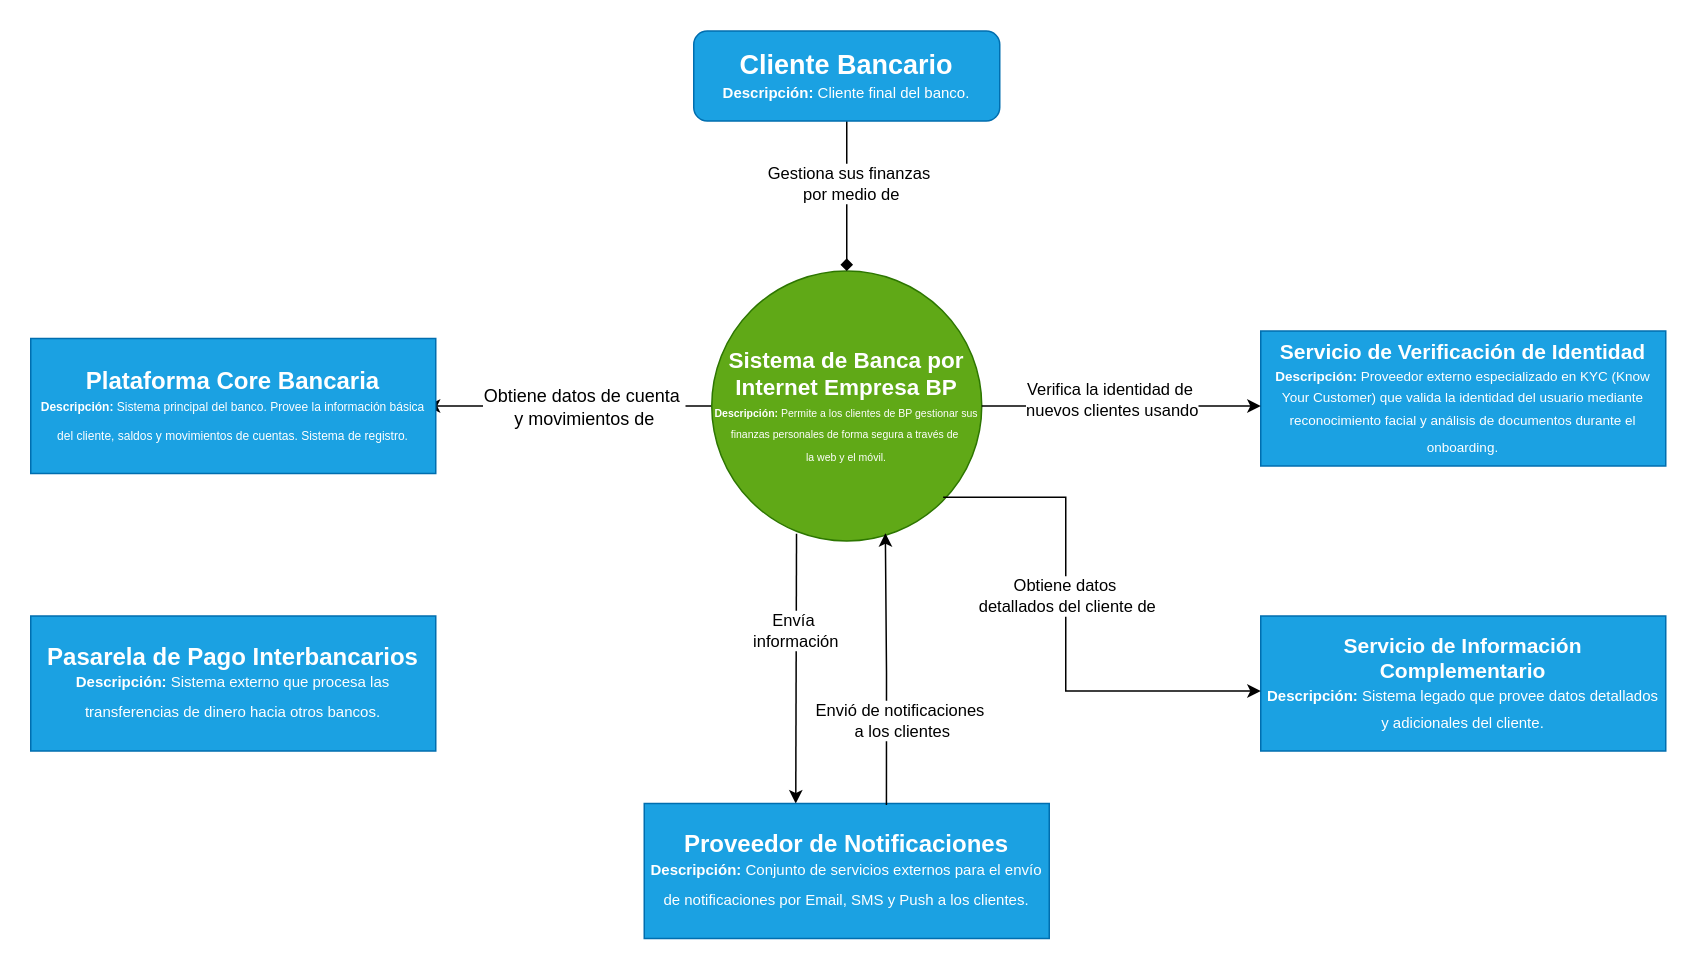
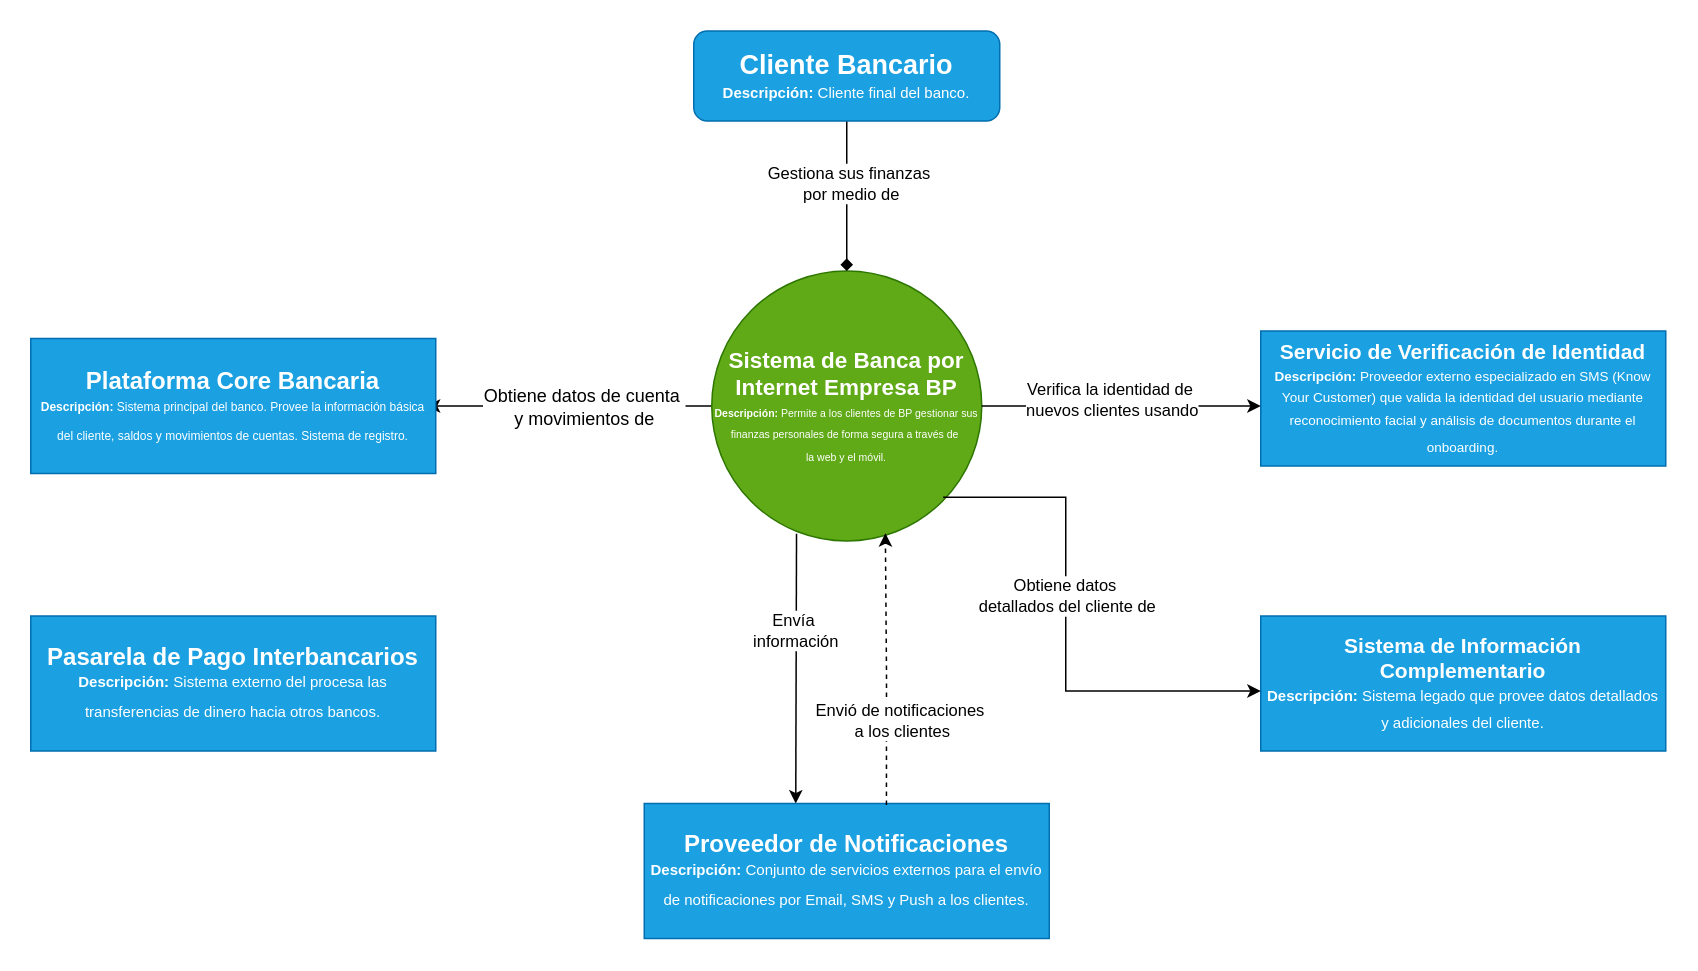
  <mxCell id="0" />
  <mxCell id="1" parent="0" />
  <mxCell id="2" style="edgeStyle=orthogonalEdgeStyle;rounded=0;orthogonalLoop=1;jettySize=auto;html=1;entryX=1;entryY=0.25;entryDx=0;entryDy=0;exitX=0;exitY=0.5;exitDx=0;exitDy=0;" edge="1" parent="1" source="6"><mxGeometry relative="1" as="geometry"><mxPoint x="470" y="270" as="sourcePoint" /><mxPoint x="284" y="270" as="targetPoint" /></mxGeometry></mxCell>
  <mxCell id="3" value="&lt;font style=&quot;font-size: 12px;&quot;&gt;Obtiene datos de cuenta&amp;nbsp;&lt;/font&gt;&lt;div&gt;&lt;font style=&quot;background-color: light-dark(#ffffff, var(--ge-dark-color, #121212)); color: light-dark(rgb(0, 0, 0), rgb(255, 255, 255)); font-size: 12px;&quot;&gt;y&amp;nbsp;&lt;/font&gt;&lt;span style=&quot;color: light-dark(rgb(0, 0, 0), rgb(255, 255, 255)); font-size: 12px; background-color: light-dark(#ffffff, var(--ge-dark-color, #121212));&quot;&gt;movimientos de&lt;/span&gt;&lt;/div&gt;" style="edgeLabel;html=1;align=center;verticalAlign=middle;resizable=0;points=[];" vertex="1" connectable="0" parent="2"><mxGeometry x="-0.14" relative="1" as="geometry"><mxPoint x="-4" as="offset" /></mxGeometry></mxCell>
  <mxCell id="4" style="edgeStyle=orthogonalEdgeStyle;rounded=0;orthogonalLoop=1;jettySize=auto;html=1;entryX=0.5;entryY=0;entryDx=0;entryDy=0;exitX=0.314;exitY=0.973;exitDx=0;exitDy=0;exitPerimeter=0;" edge="1" parent="1" source="6"><mxGeometry relative="1" as="geometry"><mxPoint x="530" y="360" as="sourcePoint" /><mxPoint x="530" y="535" as="targetPoint" /></mxGeometry></mxCell>
  <mxCell id="5" value="Envía&amp;nbsp;&lt;div&gt;información&lt;/div&gt;" style="edgeLabel;html=1;align=center;verticalAlign=middle;resizable=0;points=[];" vertex="1" connectable="0" parent="4"><mxGeometry x="-0.192" y="-4" relative="1" as="geometry"><mxPoint x="3" y="-9" as="offset" /></mxGeometry></mxCell>
  <mxCell id="6" value="&lt;font style=&quot;font-size: 15px;&quot;&gt;&lt;b style=&quot;&quot;&gt;Sistema de Banca por Internet&amp;nbsp;&lt;/b&gt;&lt;/font&gt;&lt;b style=&quot;font-size: 15px; background-color: transparent; color: light-dark(rgb(255, 255, 255), rgb(18, 18, 18));&quot;&gt;Empresa BP&lt;/b&gt;&lt;div&gt;&lt;font style=&quot;font-size: 7px;&quot;&gt;&lt;b style=&quot;&quot;&gt;Descripción:&lt;/b&gt; Permite a los clientes de BP gestionar sus finanzas personales de forma segura a través de&amp;nbsp;&lt;/font&gt;&lt;/div&gt;&lt;div&gt;&lt;font style=&quot;font-size: 7px;&quot;&gt;la web y el móvil.&lt;/font&gt;&lt;/div&gt;" style="ellipse;whiteSpace=wrap;html=1;aspect=fixed;fillColor=light-dark(#60A917,#FFD966);fontColor=#ffffff;strokeColor=#2D7600;" vertex="1" parent="1"><mxGeometry x="474" y="180" width="180" height="180" as="geometry" /></mxCell>
  <mxCell id="7" style="edgeStyle=orthogonalEdgeStyle;rounded=0;orthogonalLoop=1;jettySize=auto;html=1;entryX=0.5;entryY=0;entryDx=0;entryDy=0;endArrow=diamond;" edge="1" parent="1" source="9" target="6"><mxGeometry relative="1" as="geometry" /></mxCell>
  <mxCell id="8" value="Gestiona sus finanzas&amp;nbsp;&lt;div&gt;por medio de&lt;/div&gt;" style="edgeLabel;html=1;align=center;verticalAlign=middle;resizable=0;points=[];" vertex="1" connectable="0" parent="7"><mxGeometry x="-0.179" y="2" relative="1" as="geometry"><mxPoint as="offset" /></mxGeometry></mxCell>
  <mxCell id="9" value="&lt;b&gt;&lt;font style=&quot;font-size: 18px;&quot;&gt;Cliente Bancario&lt;/font&gt;&lt;/b&gt;&lt;div&gt;&lt;font style=&quot;font-size: 10px;&quot;&gt;&lt;b style=&quot;&quot;&gt;Descripción:&lt;/b&gt; Cliente final del banco.&lt;/font&gt;&lt;/div&gt;" style="whiteSpace=wrap;html=1;fillColor=light-dark(#1BA1E2,#A9C4EB);fontColor=#ffffff;strokeColor=#006EAF;rounded=1;" vertex="1" parent="1"><mxGeometry x="462" y="20" width="204" height="60" as="geometry" /></mxCell>
  <mxCell id="10" value="&lt;b&gt;&lt;font style=&quot;font-size: 16px;&quot;&gt;Plataforma Core Bancaria&lt;/font&gt;&lt;/b&gt;&lt;div&gt;&lt;font style=&quot;font-size: 8px;&quot;&gt;&lt;b style=&quot;&quot;&gt;Descripción:&lt;/b&gt; Sistema principal del banco. Provee la información básica del cliente, saldos y movimientos de cuentas. Sistema de registro.&lt;/font&gt;&lt;b&gt;&lt;font style=&quot;font-size: 16px;&quot;&gt;&lt;/font&gt;&lt;/b&gt;&lt;/div&gt;" style="rounded=0;whiteSpace=wrap;html=1;fillColor=light-dark(#1BA1E2,#A9C4EB);fontColor=#ffffff;strokeColor=#006EAF;" vertex="1" parent="1"><mxGeometry x="20" y="225" width="270" height="90" as="geometry" /></mxCell>
- <mxCell id="11" value="&lt;b&gt;&lt;font style=&quot;font-size: 14px;&quot;&gt;Servicio de Información Complementario&lt;/font&gt;&lt;/b&gt;&lt;div&gt;&lt;font style=&quot;font-size: 10px;&quot;&gt;&lt;b style=&quot;&quot;&gt;Descripción:&lt;/b&gt; Sistema legado que provee datos detallados y adicionales del cliente.&lt;/font&gt;&lt;b&gt;&lt;font style=&quot;font-size: 16px;&quot;&gt;&lt;/font&gt;&lt;/b&gt;&lt;/div&gt;" style="rounded=0;whiteSpace=wrap;html=1;fillColor=light-dark(#1BA1E2,#A9C4EB);fontColor=#ffffff;strokeColor=#006EAF;" vertex="1" parent="1"><mxGeometry x="840" y="410" width="270" height="90" as="geometry" /></mxCell>
- <mxCell id="12" value="&lt;b&gt;&lt;font style=&quot;font-size: 14px;&quot;&gt;Servicio de Verificación de Identidad&lt;/font&gt;&lt;/b&gt;&lt;div&gt;&lt;font style=&quot;font-size: 9px;&quot;&gt;&lt;b style=&quot;&quot;&gt;Descripción:&lt;/b&gt; Proveedor externo especializado en KYC (Know Your Customer) que valida la identidad del usuario mediante reconocimiento facial y análisis de documentos durante el onboarding.&lt;/font&gt;&lt;b&gt;&lt;font style=&quot;font-size: 16px;&quot;&gt;&lt;/font&gt;&lt;/b&gt;&lt;/div&gt;" style="rounded=0;whiteSpace=wrap;html=1;fillColor=light-dark(#1BA1E2,#A9C4EB);fontColor=#ffffff;strokeColor=#006EAF;" vertex="1" parent="1"><mxGeometry x="840" y="220" width="270" height="90" as="geometry" /></mxCell>
- <mxCell id="13" value="&lt;b&gt;&lt;font style=&quot;font-size: 16px;&quot;&gt;Pasarela de Pago Interbancarios&lt;/font&gt;&lt;/b&gt;&lt;div&gt;&lt;font style=&quot;font-size: 10px;&quot;&gt;&lt;b style=&quot;&quot;&gt;Descripción:&lt;/b&gt; Sistema externo que procesa las transferencias de dinero hacia otros bancos.&lt;/font&gt;&lt;b&gt;&lt;font style=&quot;font-size: 18px;&quot;&gt;&lt;/font&gt;&lt;/b&gt;&lt;/div&gt;" style="rounded=0;whiteSpace=wrap;html=1;fillColor=light-dark(#1BA1E2,#A9C4EB);fontColor=#ffffff;strokeColor=#006EAF;" vertex="1" parent="1"><mxGeometry x="20" y="410" width="270" height="90" as="geometry" /></mxCell>
+ <mxCell id="11" value="&lt;b&gt;&lt;font style=&quot;font-size: 14px;&quot;&gt;Sistema de Información Complementario&lt;/font&gt;&lt;/b&gt;&lt;div&gt;&lt;font style=&quot;font-size: 10px;&quot;&gt;&lt;b style=&quot;&quot;&gt;Descripción:&lt;/b&gt; Sistema legado que provee datos detallados y adicionales del cliente.&lt;/font&gt;&lt;b&gt;&lt;font style=&quot;font-size: 16px;&quot;&gt;&lt;/font&gt;&lt;/b&gt;&lt;/div&gt;" style="rounded=0;whiteSpace=wrap;html=1;fillColor=light-dark(#1BA1E2,#A9C4EB);fontColor=#ffffff;strokeColor=#006EAF;" vertex="1" parent="1"><mxGeometry x="840" y="410" width="270" height="90" as="geometry" /></mxCell>
+ <mxCell id="12" value="&lt;b&gt;&lt;font style=&quot;font-size: 14px;&quot;&gt;Servicio de Verificación de Identidad&lt;/font&gt;&lt;/b&gt;&lt;div&gt;&lt;font style=&quot;font-size: 9px;&quot;&gt;&lt;b style=&quot;&quot;&gt;Descripción:&lt;/b&gt; Proveedor externo especializado en SMS (Know Your Customer) que valida la identidad del usuario mediante reconocimiento facial y análisis de documentos durante el onboarding.&lt;/font&gt;&lt;b&gt;&lt;font style=&quot;font-size: 16px;&quot;&gt;&lt;/font&gt;&lt;/b&gt;&lt;/div&gt;" style="rounded=0;whiteSpace=wrap;html=1;fillColor=light-dark(#1BA1E2,#A9C4EB);fontColor=#ffffff;strokeColor=#006EAF;" vertex="1" parent="1"><mxGeometry x="840" y="220" width="270" height="90" as="geometry" /></mxCell>
+ <mxCell id="13" value="&lt;b&gt;&lt;font style=&quot;font-size: 16px;&quot;&gt;Pasarela de Pago Interbancarios&lt;/font&gt;&lt;/b&gt;&lt;div&gt;&lt;font style=&quot;font-size: 10px;&quot;&gt;&lt;b style=&quot;&quot;&gt;Descripción:&lt;/b&gt; Sistema externo del procesa las transferencias de dinero hacia otros bancos.&lt;/font&gt;&lt;b&gt;&lt;font style=&quot;font-size: 18px;&quot;&gt;&lt;/font&gt;&lt;/b&gt;&lt;/div&gt;" style="rounded=0;whiteSpace=wrap;html=1;fillColor=light-dark(#1BA1E2,#A9C4EB);fontColor=#ffffff;strokeColor=#006EAF;" vertex="1" parent="1"><mxGeometry x="20" y="410" width="270" height="90" as="geometry" /></mxCell>
  <mxCell id="14" value="&lt;b&gt;&lt;font style=&quot;font-size: 16px;&quot;&gt;Proveedor de Notificaciones&lt;/font&gt;&lt;/b&gt;&lt;div&gt;&lt;font style=&quot;font-size: 10px;&quot;&gt;&lt;b style=&quot;&quot;&gt;Descripción:&lt;/b&gt; Conjunto de servicios externos para el envío de notificaciones por Email, SMS y Push a los clientes.&lt;/font&gt;&lt;b&gt;&lt;font style=&quot;font-size: 18px;&quot;&gt;&lt;/font&gt;&lt;/b&gt;&lt;/div&gt;" style="rounded=0;whiteSpace=wrap;html=1;fillColor=light-dark(#1BA1E2,#A9C4EB);fontColor=#ffffff;strokeColor=#006EAF;" vertex="1" parent="1"><mxGeometry x="429" y="535" width="270" height="90" as="geometry" /></mxCell>
  <mxCell id="15" style="edgeStyle=orthogonalEdgeStyle;rounded=0;orthogonalLoop=1;jettySize=auto;html=1;exitX=0.857;exitY=0.838;exitDx=0;exitDy=0;exitPerimeter=0;" edge="1" parent="1" source="6"><mxGeometry relative="1" as="geometry"><mxPoint x="640.2" y="330" as="sourcePoint" /><mxPoint x="840" y="460" as="targetPoint" /><Array as="points"><mxPoint x="710" y="331" /><mxPoint x="710" y="460" /><mxPoint x="840" y="460" /></Array></mxGeometry></mxCell>
  <mxCell id="16" value="Obtiene datos&amp;nbsp;&lt;div&gt;detallados del cliente de&lt;/div&gt;" style="edgeLabel;html=1;align=center;verticalAlign=middle;resizable=0;points=[];" vertex="1" connectable="0" parent="15"><mxGeometry x="0.018" y="1" relative="1" as="geometry"><mxPoint x="-1" y="-27" as="offset" /></mxGeometry></mxCell>
- <mxCell id="17" style="edgeStyle=orthogonalEdgeStyle;rounded=0;orthogonalLoop=1;jettySize=auto;html=1;entryX=0.643;entryY=0.971;entryDx=0;entryDy=0;entryPerimeter=0;exitX=0.598;exitY=0.011;exitDx=0;exitDy=0;exitPerimeter=0;" edge="1" parent="1" source="14" target="6"><mxGeometry relative="1" as="geometry"><mxPoint x="590.54" y="532.12" as="sourcePoint" /><mxPoint x="590" y="360" as="targetPoint" /></mxGeometry></mxCell>
+ <mxCell id="17" style="edgeStyle=orthogonalEdgeStyle;rounded=0;orthogonalLoop=1;jettySize=auto;html=1;entryX=0.643;entryY=0.971;entryDx=0;entryDy=0;entryPerimeter=0;exitX=0.598;exitY=0.011;exitDx=0;exitDy=0;exitPerimeter=0;dashed=1;" edge="1" parent="1" source="14" target="6"><mxGeometry relative="1" as="geometry"><mxPoint x="590.54" y="532.12" as="sourcePoint" /><mxPoint x="590" y="360" as="targetPoint" /></mxGeometry></mxCell>
  <mxCell id="18" value="Envió de notificaciones&amp;nbsp;&lt;div&gt;a los clientes&lt;/div&gt;" style="edgeLabel;html=1;align=center;verticalAlign=middle;resizable=0;points=[];" vertex="1" connectable="0" parent="17"><mxGeometry x="-0.484" y="1" relative="1" as="geometry"><mxPoint x="11" y="-9" as="offset" /></mxGeometry></mxCell>
  <mxCell id="19" style="edgeStyle=orthogonalEdgeStyle;rounded=0;orthogonalLoop=1;jettySize=auto;html=1;" edge="1" parent="1" source="6"><mxGeometry relative="1" as="geometry"><mxPoint x="840" y="270" as="targetPoint" /></mxGeometry></mxCell>
  <mxCell id="20" value="Verifica la identidad de&amp;nbsp;&lt;div&gt;nuevos clientes usando&lt;/div&gt;" style="edgeLabel;html=1;align=center;verticalAlign=middle;resizable=0;points=[];" vertex="1" connectable="0" parent="19"><mxGeometry x="-0.204" y="1" relative="1" as="geometry"><mxPoint x="12" y="-4" as="offset" /></mxGeometry></mxCell>
